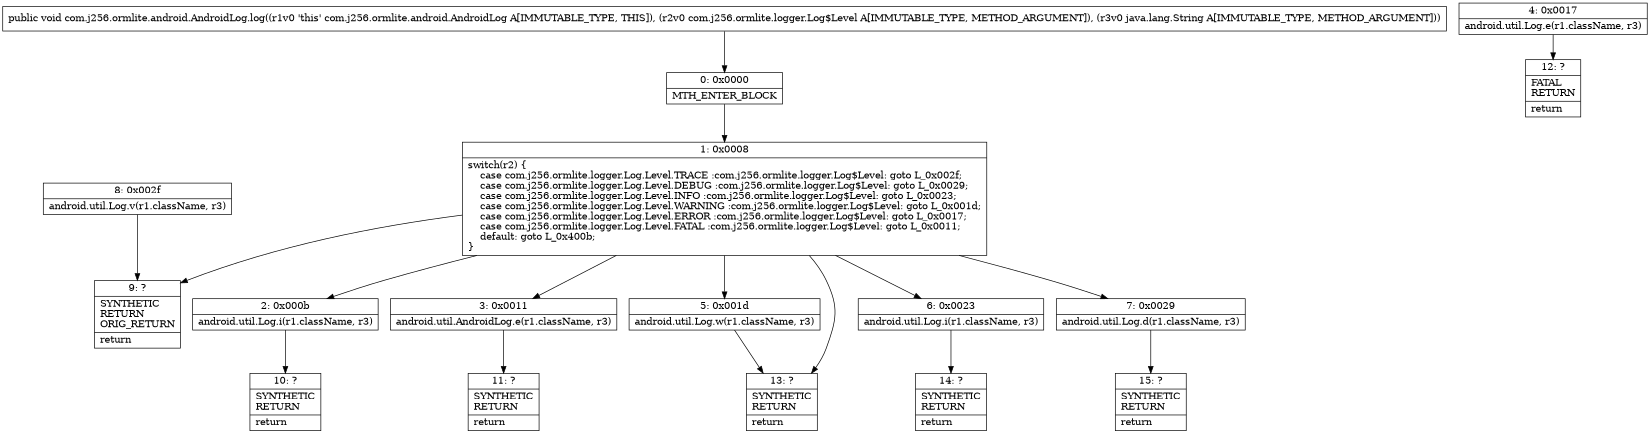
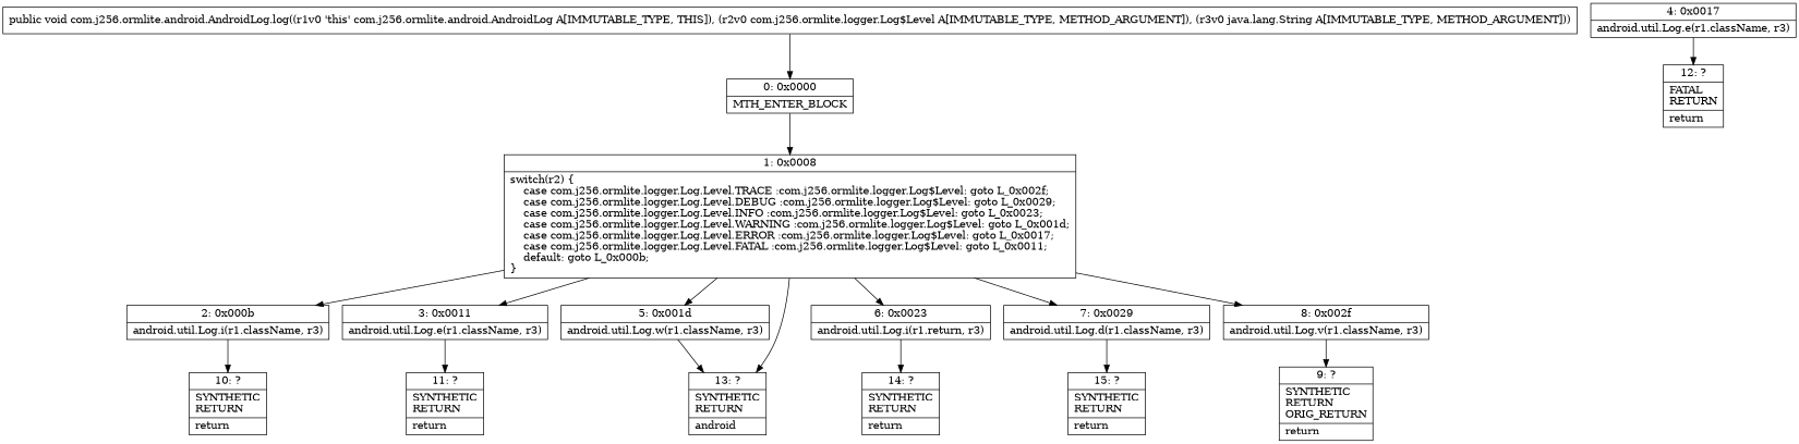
  digraph {
    node [shape=record]
    n1 [label="{0\:\ 0x0000|MTH_ENTER_BLOCK\l}"]
-   n2 [label="{1\:\ 0x0008|switch(r2) \{\l    case com.j256.ormlite.logger.Log.Level.TRACE :com.j256.ormlite.logger.Log$Level: goto L_0x002f;\l    case com.j256.ormlite.logger.Log.Level.DEBUG :com.j256.ormlite.logger.Log$Level: goto L_0x0029;\l    case com.j256.ormlite.logger.Log.Level.INFO :com.j256.ormlite.logger.Log$Level: goto L_0x0023;\l    case com.j256.ormlite.logger.Log.Level.WARNING :com.j256.ormlite.logger.Log$Level: goto L_0x001d;\l    case com.j256.ormlite.logger.Log.Level.ERROR :com.j256.ormlite.logger.Log$Level: goto L_0x0017;\l    case com.j256.ormlite.logger.Log.Level.FATAL :com.j256.ormlite.logger.Log$Level: goto L_0x0011;\l    default: goto L_0x400b;\l\}\l}"]
+   n2 [label="{1\:\ 0x0008|switch(r2) \{\l    case com.j256.ormlite.logger.Log.Level.TRACE :com.j256.ormlite.logger.Log$Level: goto L_0x002f;\l    case com.j256.ormlite.logger.Log.Level.DEBUG :com.j256.ormlite.logger.Log$Level: goto L_0x0029;\l    case com.j256.ormlite.logger.Log.Level.INFO :com.j256.ormlite.logger.Log$Level: goto L_0x0023;\l    case com.j256.ormlite.logger.Log.Level.WARNING :com.j256.ormlite.logger.Log$Level: goto L_0x001d;\l    case com.j256.ormlite.logger.Log.Level.ERROR :com.j256.ormlite.logger.Log$Level: goto L_0x0017;\l    case com.j256.ormlite.logger.Log.Level.FATAL :com.j256.ormlite.logger.Log$Level: goto L_0x0011;\l    default: goto L_0x000b;\l\}\l}"]
    n3 [label="{2\:\ 0x000b|android.util.Log.i(r1.className, r3)\l}"]
-   n4 [label="{3\:\ 0x0011|android.util.AndroidLog.e(r1.className, r3)\l}"]
+   n4 [label="{3\:\ 0x0011|android.util.Log.e(r1.className, r3)\l}"]
    n5 [label="{5\:\ 0x001d|android.util.Log.w(r1.className, r3)\l}"]
-   n6 [label="{6\:\ 0x0023|android.util.Log.i(r1.className, r3)\l}"]
+   n6 [label="{6\:\ 0x0023|android.util.Log.i(r1.return, r3)\l}"]
    n7 [label="{7\:\ 0x0029|android.util.Log.d(r1.className, r3)\l}"]
    n8 [label="{8\:\ 0x002f|android.util.Log.v(r1.className, r3)\l}"]
-   n9 [label="{13\:\ ?|SYNTHETIC\lRETURN\l|return\l}"]
+   n9 [label="{13\:\ ?|SYNTHETIC\lRETURN\l|android\l}"]
    n10 [label="{10\:\ ?|SYNTHETIC\lRETURN\l|return\l}"]
    n11 [label="{11\:\ ?|SYNTHETIC\lRETURN\l|return\l}"]
    n12 [label="{4\:\ 0x0017|android.util.Log.e(r1.className, r3)\l}"]
    n13 [label="{12\:\ ?|FATAL\lRETURN\l|return\l}"]
    n14 [label="{14\:\ ?|SYNTHETIC\lRETURN\l|return\l}"]
    n15 [label="{15\:\ ?|SYNTHETIC\lRETURN\l|return\l}"]
    n16 [label="{9\:\ ?|SYNTHETIC\lRETURN\lORIG_RETURN\l|return\l}"]
    n17 [label="{public void com.j256.ormlite.android.AndroidLog.log((r1v0 'this' com.j256.ormlite.android.AndroidLog A[IMMUTABLE_TYPE, THIS]), (r2v0 com.j256.ormlite.logger.Log$Level A[IMMUTABLE_TYPE, METHOD_ARGUMENT]), (r3v0 java.lang.String A[IMMUTABLE_TYPE, METHOD_ARGUMENT])) }"]
    n1 -> n2
    n2 -> n3
    n2 -> n4
    n2 -> n5
    n2 -> n6
    n2 -> n7
-   n2 -> n16
+   n2 -> n8
    n2 -> n9
    n3 -> n10
    n4 -> n11
    n5 -> n9
    n6 -> n14
    n7 -> n15
    n8 -> n16
    n12 -> n13
    n17 -> n1
  }
